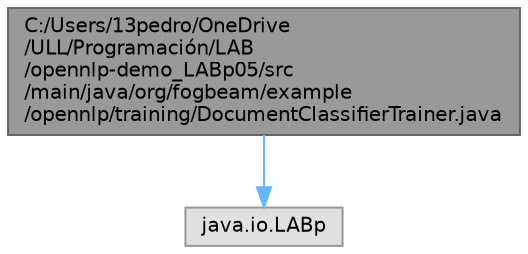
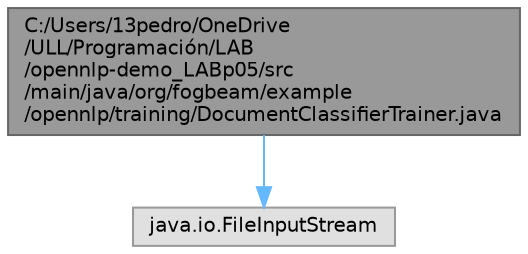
  digraph {
    node [fontname=Helvetica fontsize=10 shape=box style=filled]
    n1 [color=gray40 fillcolor=grey60 fontcolor=black height=0.2 label="C:/Users/13pedro/OneDrive\l/ULL/Programación/LAB\l/opennlp-demo_LABp05/src\l/main/java/org/fogbeam/example\l/opennlp/training/DocumentClassifierTrainer.java" width=0.4]
-   n2 [color=grey60 fillcolor="#E0E0E0" height=0.2 label="java.io.LABp" width=0.4]
+   n2 [color=grey60 fillcolor="#E0E0E0" height=0.2 label="java.io.FileInputStream" width=0.4]
    n1 -> n2 [color=steelblue1 fontname=Helvetica fontsize=10 labelfontname=Helvetica labelfontsize=10 style=solid]
  }
